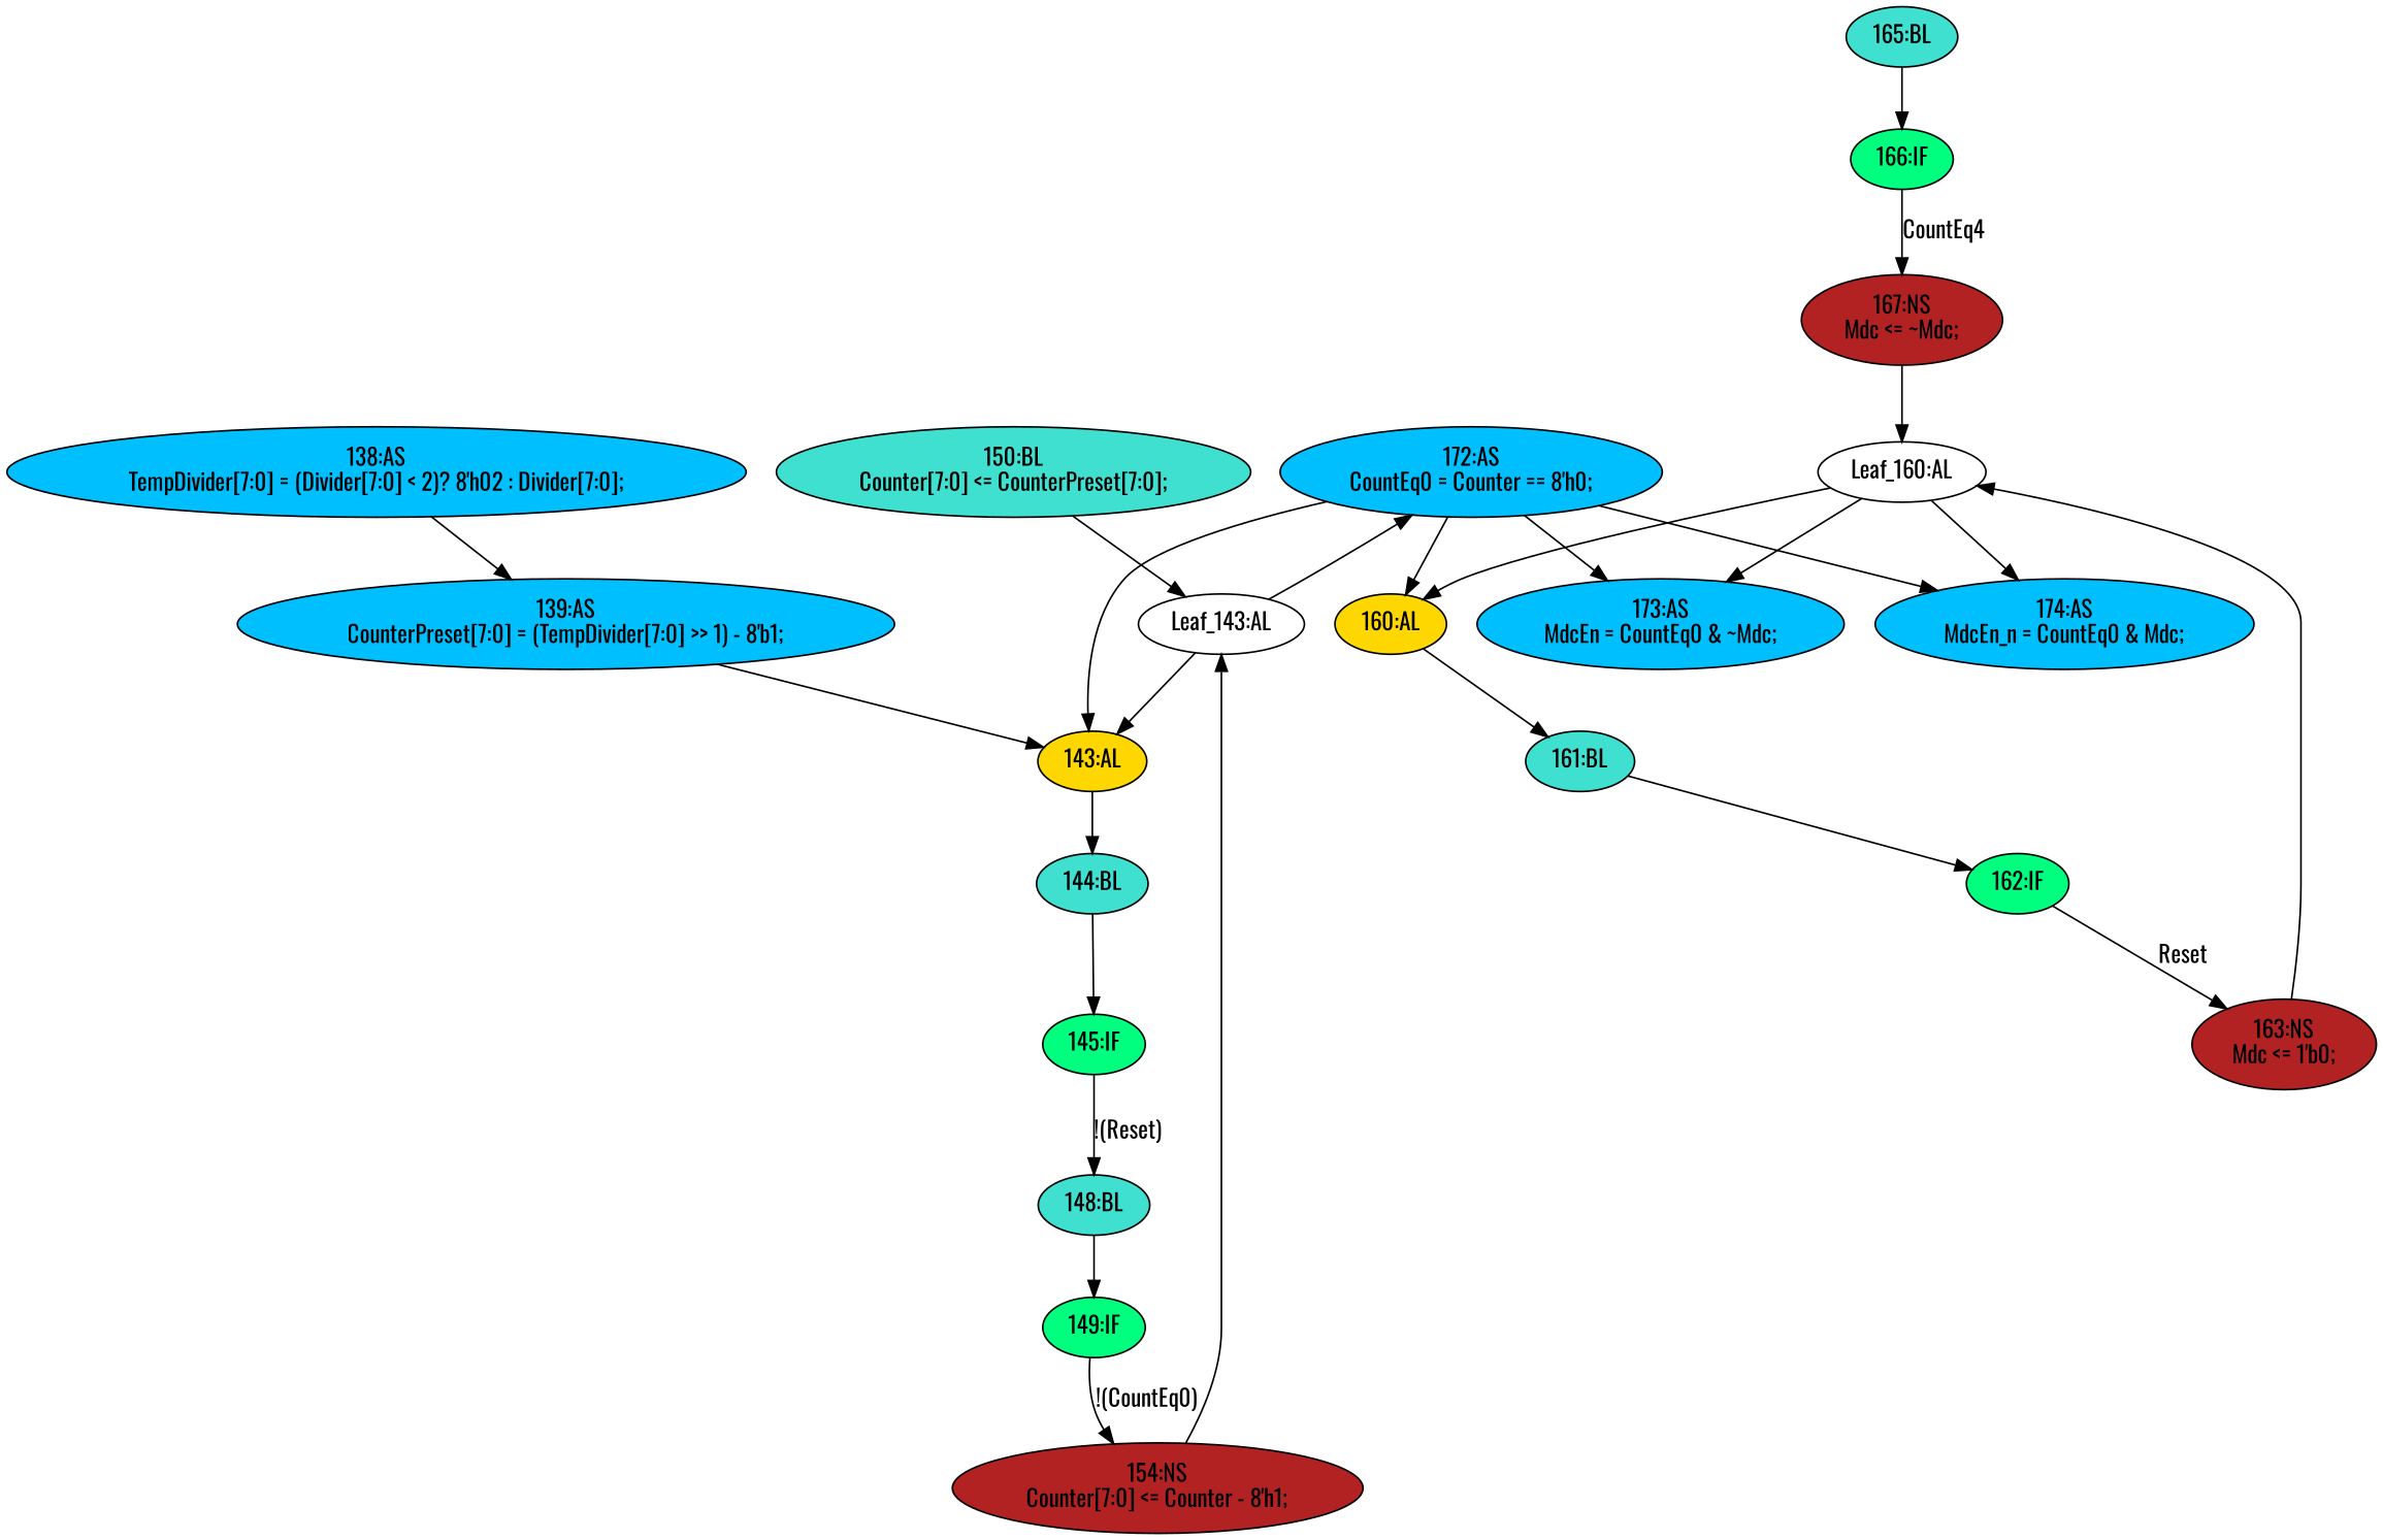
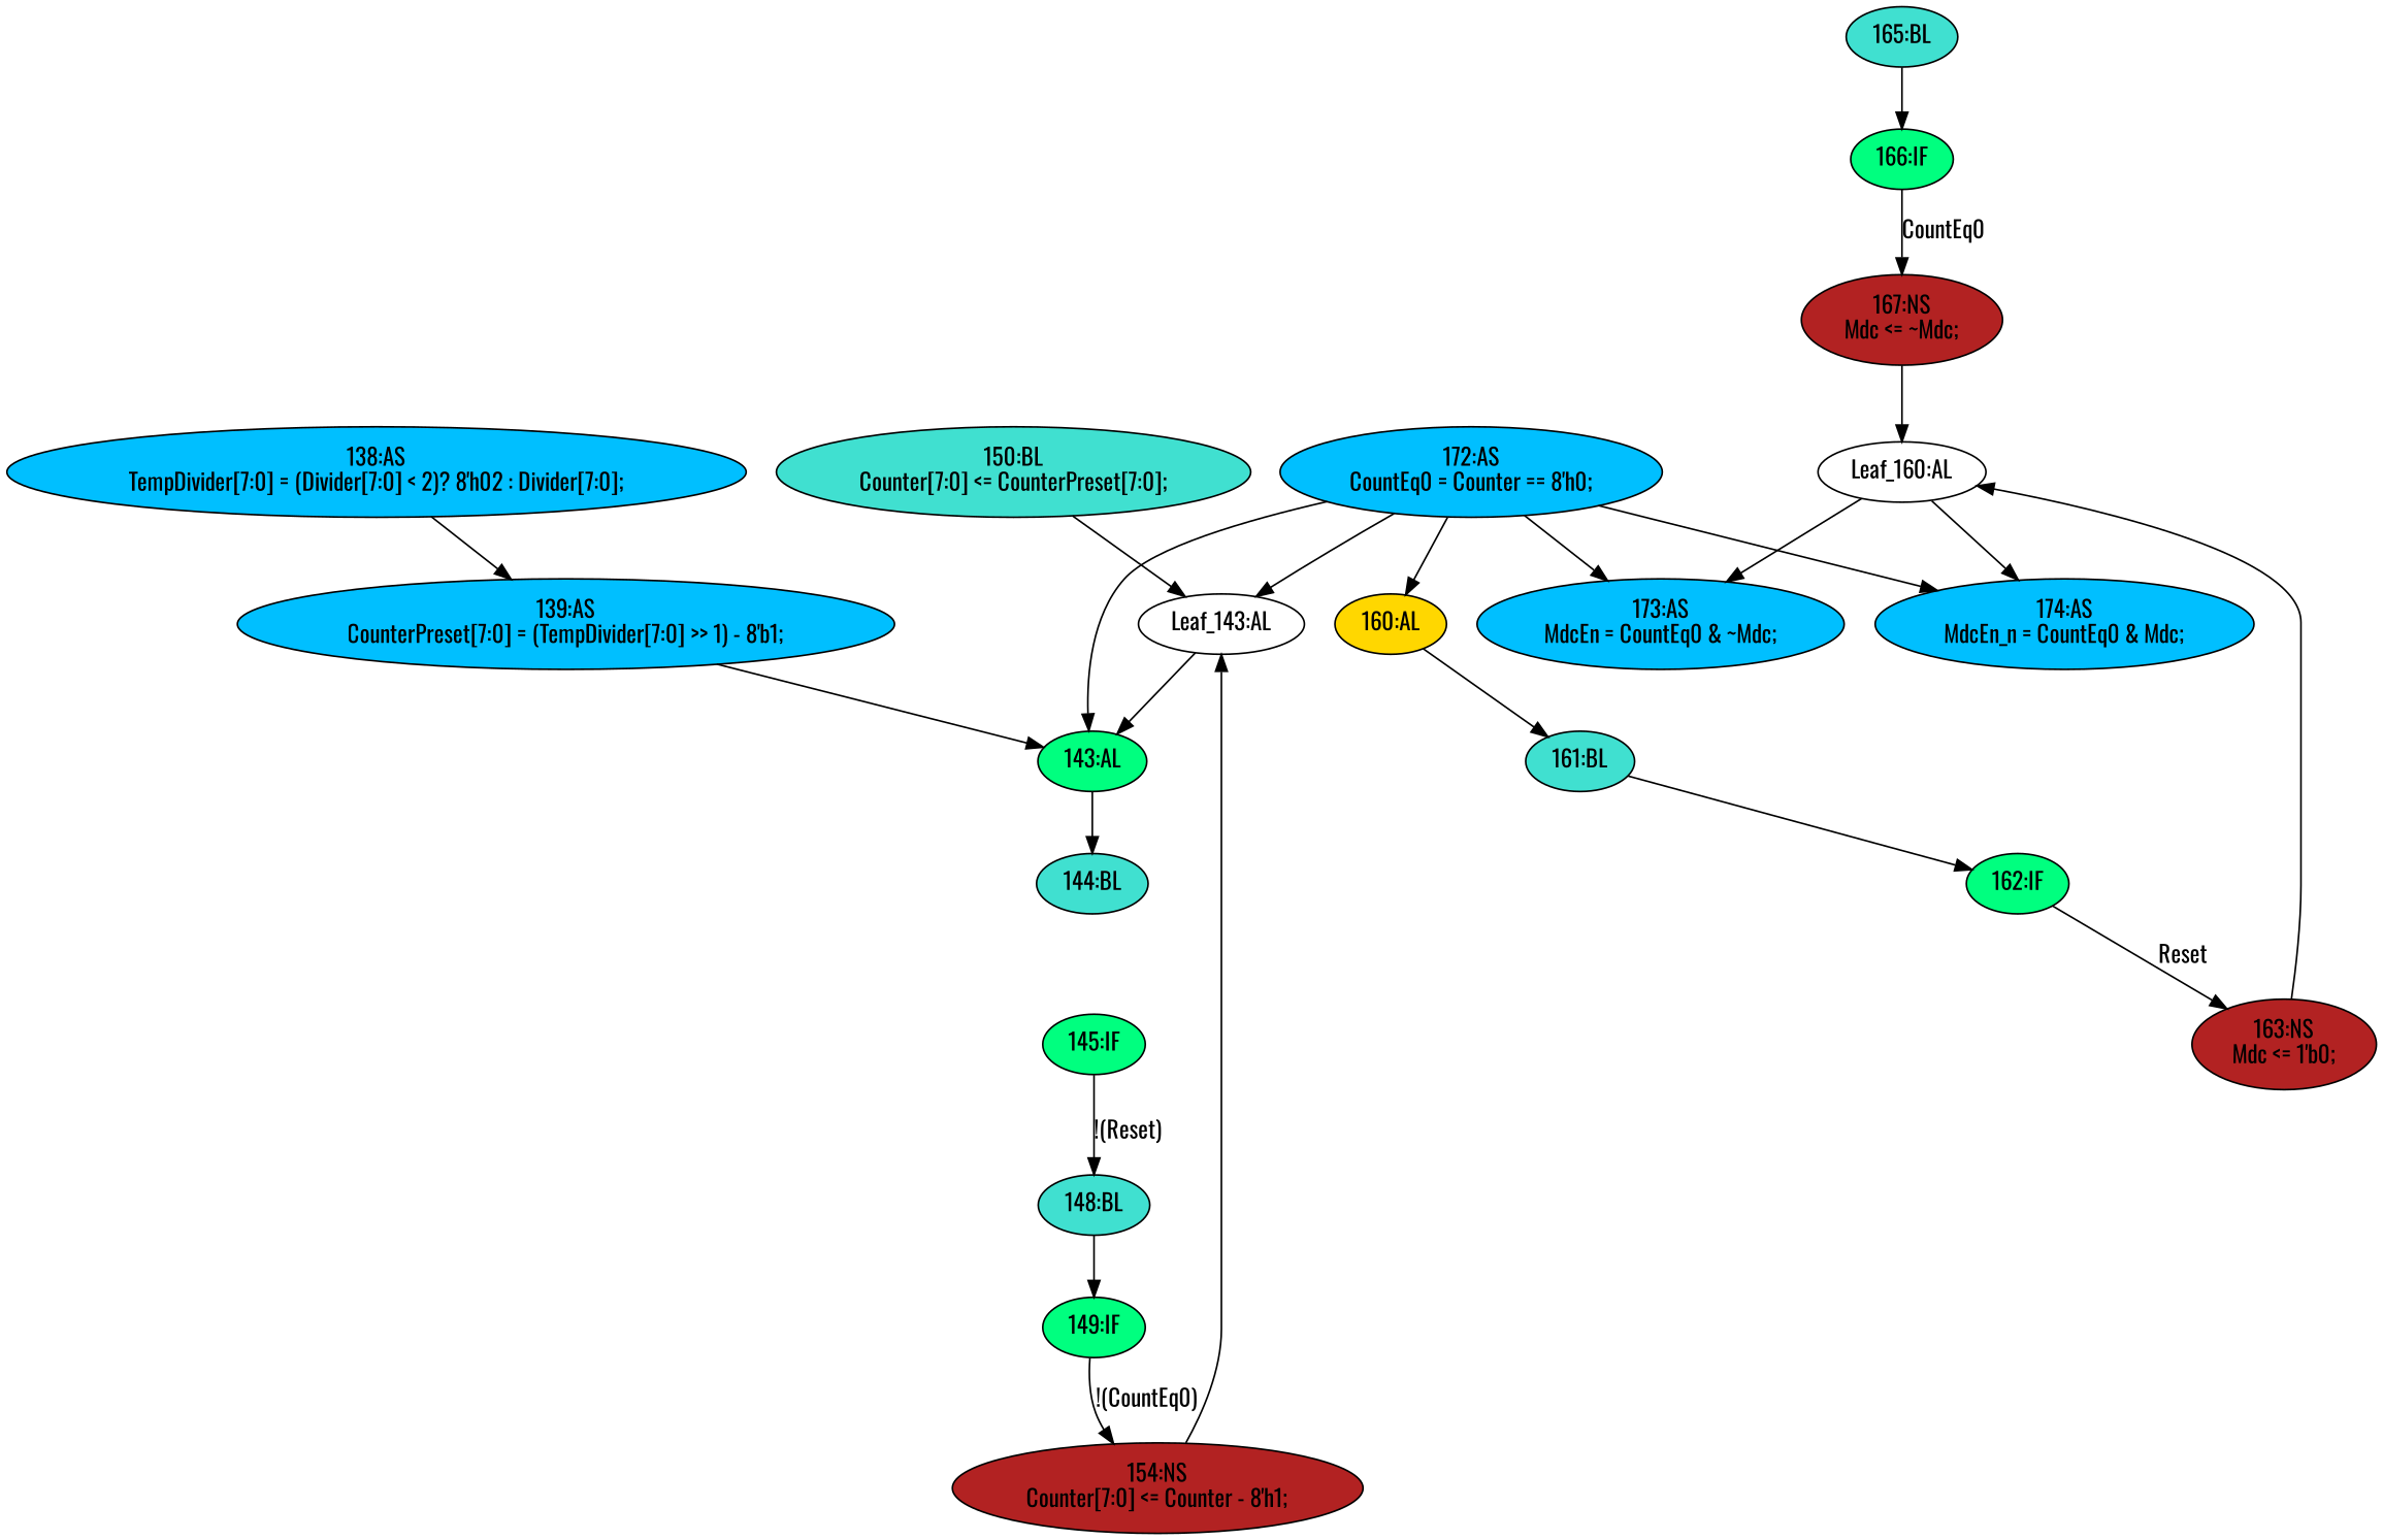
  strict digraph {
    fontname=Oswald
    node [fillcolor=deepskyblue fontname=Oswald statements="[]" style=filled typ=Assign]
    edge [fontname=Oswald]
    n1 [ast="<pyverilog.vparser.ast.Assign object at 0x7f427b701450>" def_var="['MdcEn']" label="173:AS\nMdcEn = CountEq0 & ~Mdc;" use_var="['CountEq0', 'Mdc']"]
    n2 [def_var="['Mdc']" label="Leaf_160:AL" fillcolor="" statements="" style="" typ=""]
    n3 [ast="<pyverilog.vparser.ast.Always object at 0x7f427b32cc90>" clk_sens=True fillcolor=gold label="160:AL" sens="['Clk', 'Reset']" typ=Always use_var="['Reset', 'Mdc', 'CountEq0']"]
    n4 [ast="<pyverilog.vparser.ast.Assign object at 0x7f427b701610>" def_var="['MdcEn_n']" label="174:AS\nMdcEn_n = CountEq0 & Mdc;" use_var="['CountEq0', 'Mdc']"]
    n5 [ast="<pyverilog.vparser.ast.Block object at 0x7f427b32cc50>" fillcolor=turquoise label="161:BL" typ=Block]
    n6 [ast="<pyverilog.vparser.ast.IfStatement object at 0x7f427b32ce50>" fillcolor=springgreen label="162:IF" typ=IfStatement]
    n7 [ast="<pyverilog.vparser.ast.NonblockingSubstitution object at 0x7f427b32ce10>" fillcolor=firebrick label="163:NS\nMdc <= 1'b0;" statements="[<pyverilog.vparser.ast.NonblockingSubstitution object at 0x7f427b32ce10>]" typ=NonblockingSubstitution]
    n8 [ast="<pyverilog.vparser.ast.Block object at 0x7f427b32c6d0>" fillcolor=turquoise label="150:BL\nCounter[7:0] <= CounterPreset[7:0];" statements="[<pyverilog.vparser.ast.NonblockingSubstitution object at 0x7f427b32c810>]" typ=Block]
    n9 [def_var="['Counter']" label="Leaf_143:AL" fillcolor="" statements="" style="" typ=""]
    n10 [ast="<pyverilog.vparser.ast.Assign object at 0x7f427b701250>" def_var="['CountEq0']" label="172:AS\nCountEq0 = Counter == 8'h0;" use_var="['Counter']"]
-   n11 [ast="<pyverilog.vparser.ast.Always object at 0x7f427b32c150>" clk_sens=True fillcolor=gold label="143:AL" sens="['Clk', 'Reset']" typ=Always use_var="['Reset', 'Counter', 'CounterPreset', 'CountEq0']"]
+   n11 [ast="<pyverilog.vparser.ast.Always object at 0x7f427b32c150>" clk_sens=True fillcolor=springgreen label="143:AL" sens="['Clk', 'Reset']" typ=Always use_var="['Reset', 'Counter', 'CounterPreset', 'CountEq0']"]
    n12 [ast="<pyverilog.vparser.ast.Block object at 0x7f427b32c110>" fillcolor=turquoise label="144:BL" typ=Block]
    n13 [ast="<pyverilog.vparser.ast.Block object at 0x7f427b32ced0>" fillcolor=turquoise label="165:BL" typ=Block]
    n14 [ast="<pyverilog.vparser.ast.IfStatement object at 0x7f427b32cf90>" fillcolor=springgreen label="166:IF" typ=IfStatement]
    n15 [ast="<pyverilog.vparser.ast.NonblockingSubstitution object at 0x7f427b701150>" fillcolor=firebrick label="167:NS\nMdc <= ~Mdc;" statements="[<pyverilog.vparser.ast.NonblockingSubstitution object at 0x7f427b701150>]" typ=NonblockingSubstitution]
    n16 [ast="<pyverilog.vparser.ast.IfStatement object at 0x7f427b32c3d0>" fillcolor=springgreen label="145:IF" typ=IfStatement]
    n17 [ast="<pyverilog.vparser.ast.Block object at 0x7f427b32c450>" fillcolor=turquoise label="148:BL" typ=Block]
    n18 [ast="<pyverilog.vparser.ast.IfStatement object at 0x7f427b32ca10>" fillcolor=springgreen label="149:IF" typ=IfStatement]
    n19 [ast="<pyverilog.vparser.ast.NonblockingSubstitution object at 0x7f427b32cb10>" fillcolor=firebrick label="154:NS\nCounter[7:0] <= Counter - 8'h1;" statements="[<pyverilog.vparser.ast.NonblockingSubstitution object at 0x7f427b32cb10>]" typ=NonblockingSubstitution]
    n20 [ast="<pyverilog.vparser.ast.Assign object at 0x7f427b71eb50>" def_var="['TempDivider']" label="138:AS\nTempDivider[7:0] = (Divider[7:0] < 2)? 8'h02 : Divider[7:0];" use_var="['Divider', 'Divider']"]
    n21 [ast="<pyverilog.vparser.ast.Assign object at 0x7f427b9ffd10>" def_var="['CounterPreset']" label="139:AS\nCounterPreset[7:0] = (TempDivider[7:0] >> 1) - 8'b1;" use_var="['TempDivider']"]
    n2 -> n1
-   n2 -> n3
    n2 -> n4
    n3 -> n5 [cond="[]" lineno=None]
    n5 -> n6 [cond="[]" lineno=None]
    n6 -> n7 [cond="['Reset']" label=Reset lineno=162]
    n7 -> n2 [cond="[]" lineno=None]
    n8 -> n9 [cond="[]" lineno=None]
-   n9 -> n10
+   n10 -> n9
    n9 -> n11
    n10 -> n1
    n10 -> n3
    n10 -> n4
    n10 -> n11
    n11 -> n12 [cond="[]" lineno=None]
-   n12 -> n16 [cond="[]" lineno=None]
    n13 -> n14 [cond="[]" lineno=None]
-   n14 -> n15 [cond="['CountEq0']" label=CountEq4 lineno=166]
+   n14 -> n15 [cond="['CountEq0']" label=CountEq0 lineno=166]
    n15 -> n2 [cond="[]" lineno=None]
    n16 -> n17 [cond="['Reset']" label="!(Reset)" lineno=145]
    n17 -> n18 [cond="[]" lineno=None]
    n18 -> n19 [cond="['CountEq0']" label="!(CountEq0)" lineno=149]
    n19 -> n9 [cond="[]" lineno=None]
    n20 -> n21
    n21 -> n11
  }
